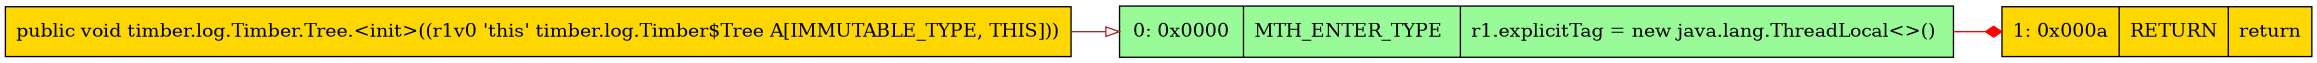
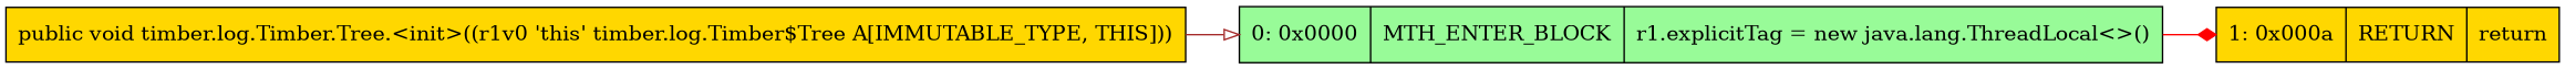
  digraph {
    rankdir=LR
    node [shape=record style=filled fillcolor=gold]
-   n1 [label="{0\:\ 0x0000|MTH_ENTER_TYPE\l|r1.explicitTag = new java.lang.ThreadLocal\<\>()\l}" fillcolor=palegreen]
+   n1 [label="{0\:\ 0x0000|MTH_ENTER_BLOCK\l|r1.explicitTag = new java.lang.ThreadLocal\<\>()\l}" fillcolor=palegreen]
    n2 [label="{1\:\ 0x000a|RETURN\l|return\l}"]
    n3 [label="{public void timber.log.Timber.Tree.\<init\>((r1v0 'this' timber.log.Timber$Tree A[IMMUTABLE_TYPE, THIS])) }"]
    n1 -> n2 [color=red arrowhead=diamond]
    n3 -> n1 [color=brown arrowhead=onormal]
  }
